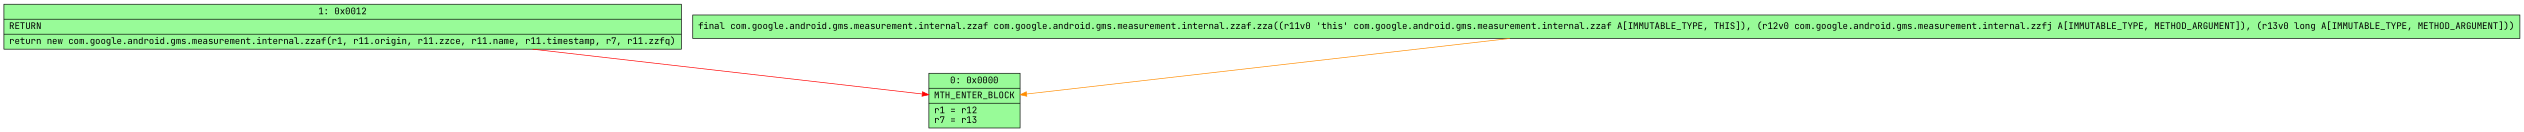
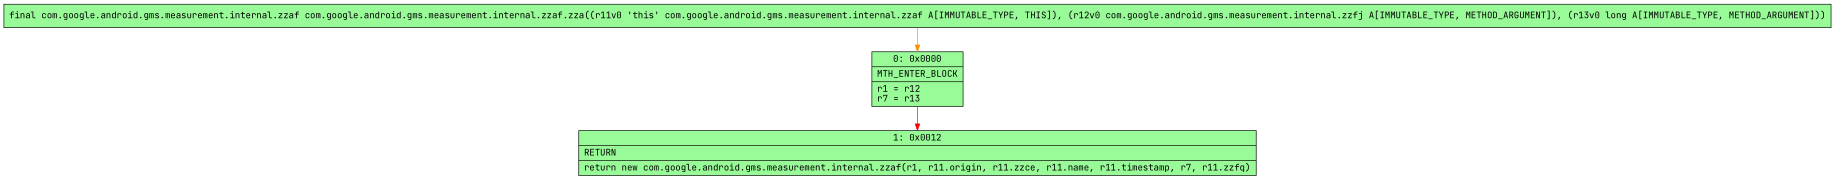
  digraph {
    fontname="JetBrains Mono"
    node [shape=record style=filled fillcolor=palegreen fontname="JetBrains Mono"]
    edge [fontname="JetBrains Mono"]
    n1 [label="{0\:\ 0x0000|MTH_ENTER_BLOCK\l|r1 = r12\lr7 = r13\l}"]
    n2 [label="{1\:\ 0x0012|RETURN\l|return new com.google.android.gms.measurement.internal.zzaf(r1, r11.origin, r11.zzce, r11.name, r11.timestamp, r7, r11.zzfq)\l}"]
    n3 [label="{final com.google.android.gms.measurement.internal.zzaf com.google.android.gms.measurement.internal.zzaf.zza((r11v0 'this' com.google.android.gms.measurement.internal.zzaf A[IMMUTABLE_TYPE, THIS]), (r12v0 com.google.android.gms.measurement.internal.zzfj A[IMMUTABLE_TYPE, METHOD_ARGUMENT]), (r13v0 long A[IMMUTABLE_TYPE, METHOD_ARGUMENT])) }"]
-   n2 -> n1 [color=red]
+   n1 -> n2 [color=red]
    n3 -> n1 [color=darkorange]
  }
